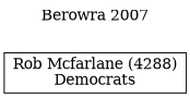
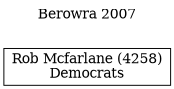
  digraph {
    label="Berowra 2007"
    labelloc=t
    mclimit=10
-   n1 [label="Rob Mcfarlane (4288)\nDemocrats" shape=box]
+   n1 [label="Rob Mcfarlane (4258)\nDemocrats" shape=box]
  }
